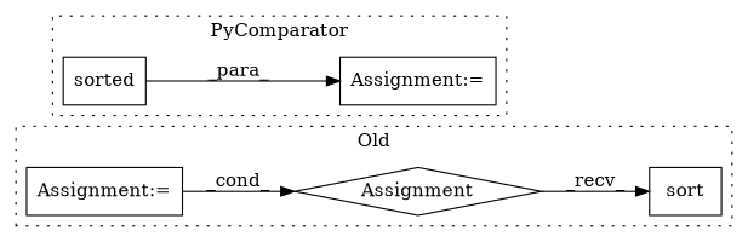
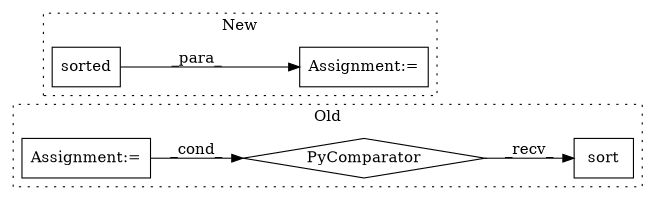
  digraph {
    rankdir=LR
    node [a=32 l=42 s=15384 shape=box]
    n1 [l="5,1" label=sort s="15446,15486"]
-   n2 [a=113 label=Assignment shape=diamond]
+   n2 [a=113 label=PyComparator shape=diamond]
    n3 [a=7 label="Assignment:="]
    n4 [l="7,1" label=sorted s="14752,14824"]
    n5 [a=7 l=1 label="Assignment:=" s=14751]
    subgraph cluster_1 {
      label=Old
      style=dotted
      n1
      n2
      n3
    }
    subgraph cluster_2 {
-     label=PyComparator
+     label=New
      style=dotted
      n4
      n5
    }
    n2 -> n1 [label=_recv_]
    n3 -> n2 [label=_cond_]
    n4 -> n5 [label=_para_]
  }
